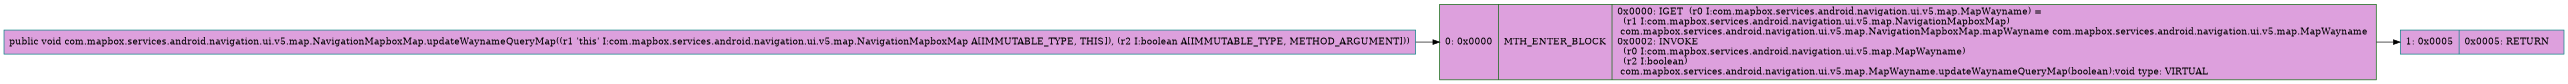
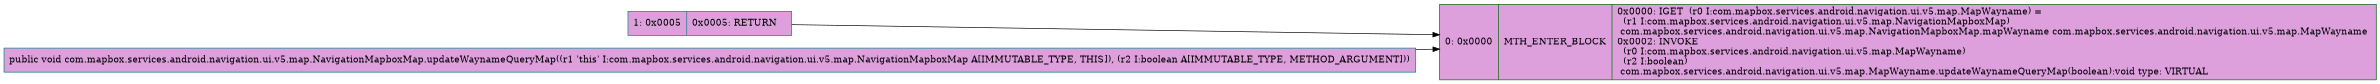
  digraph {
    rankdir=LR
    node [shape=record style=filled fillcolor=plum color=teal]
    n1 [label="{0\:\ 0x0000|MTH_ENTER_BLOCK\l|0x0000: IGET  (r0 I:com.mapbox.services.android.navigation.ui.v5.map.MapWayname) = \l  (r1 I:com.mapbox.services.android.navigation.ui.v5.map.NavigationMapboxMap)\l com.mapbox.services.android.navigation.ui.v5.map.NavigationMapboxMap.mapWayname com.mapbox.services.android.navigation.ui.v5.map.MapWayname \l0x0002: INVOKE  \l  (r0 I:com.mapbox.services.android.navigation.ui.v5.map.MapWayname)\l  (r2 I:boolean)\l com.mapbox.services.android.navigation.ui.v5.map.MapWayname.updateWaynameQueryMap(boolean):void type: VIRTUAL \l}" color=darkgreen]
    n2 [label="{1\:\ 0x0005|0x0005: RETURN   \l}"]
    n3 [label="{public void com.mapbox.services.android.navigation.ui.v5.map.NavigationMapboxMap.updateWaynameQueryMap((r1 'this' I:com.mapbox.services.android.navigation.ui.v5.map.NavigationMapboxMap A[IMMUTABLE_TYPE, THIS]), (r2 I:boolean A[IMMUTABLE_TYPE, METHOD_ARGUMENT])) }"]
-   n1 -> n2
+   n2 -> n1
    n3 -> n1
  }
